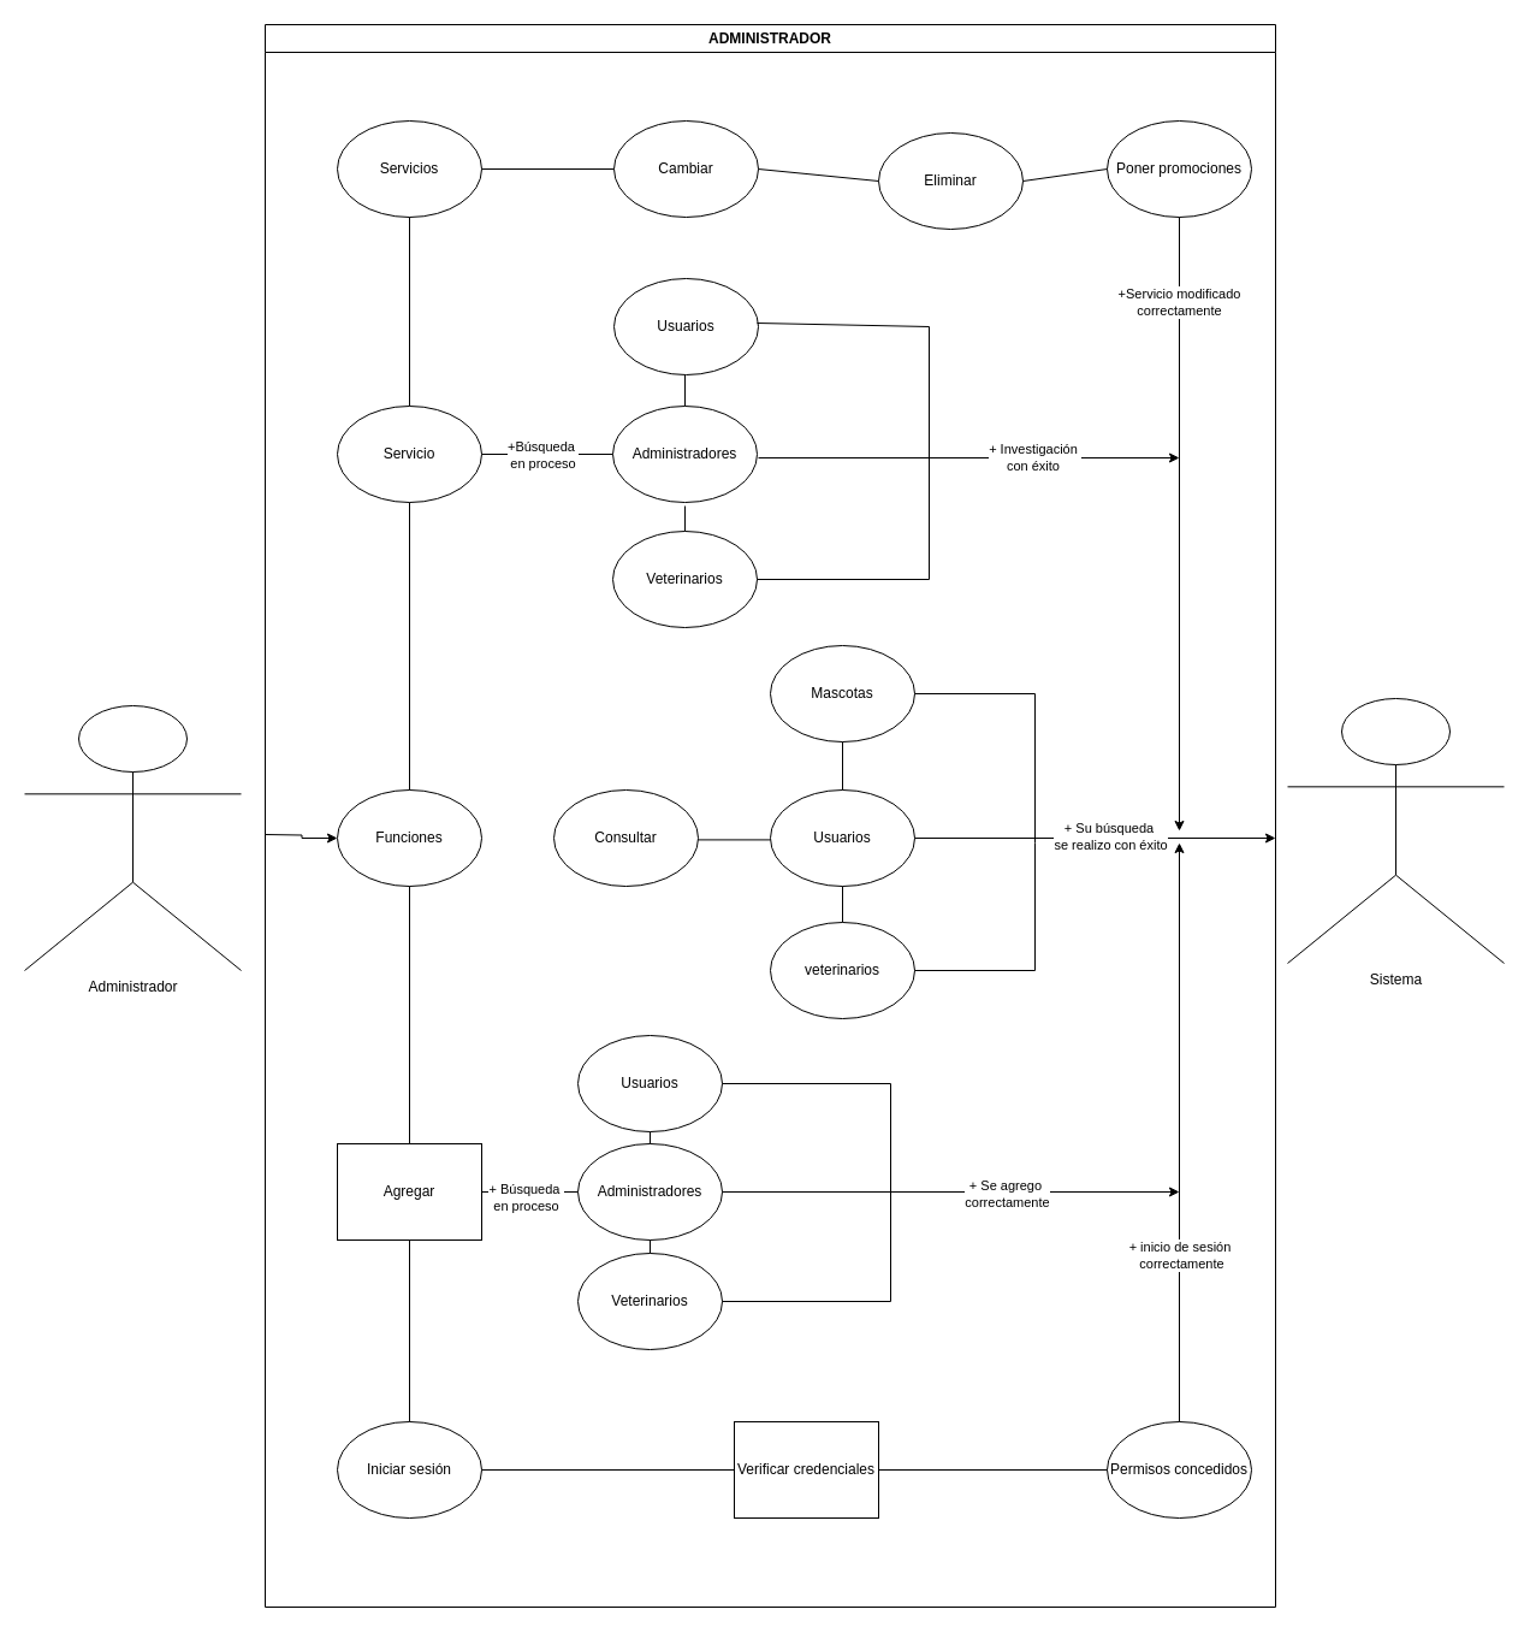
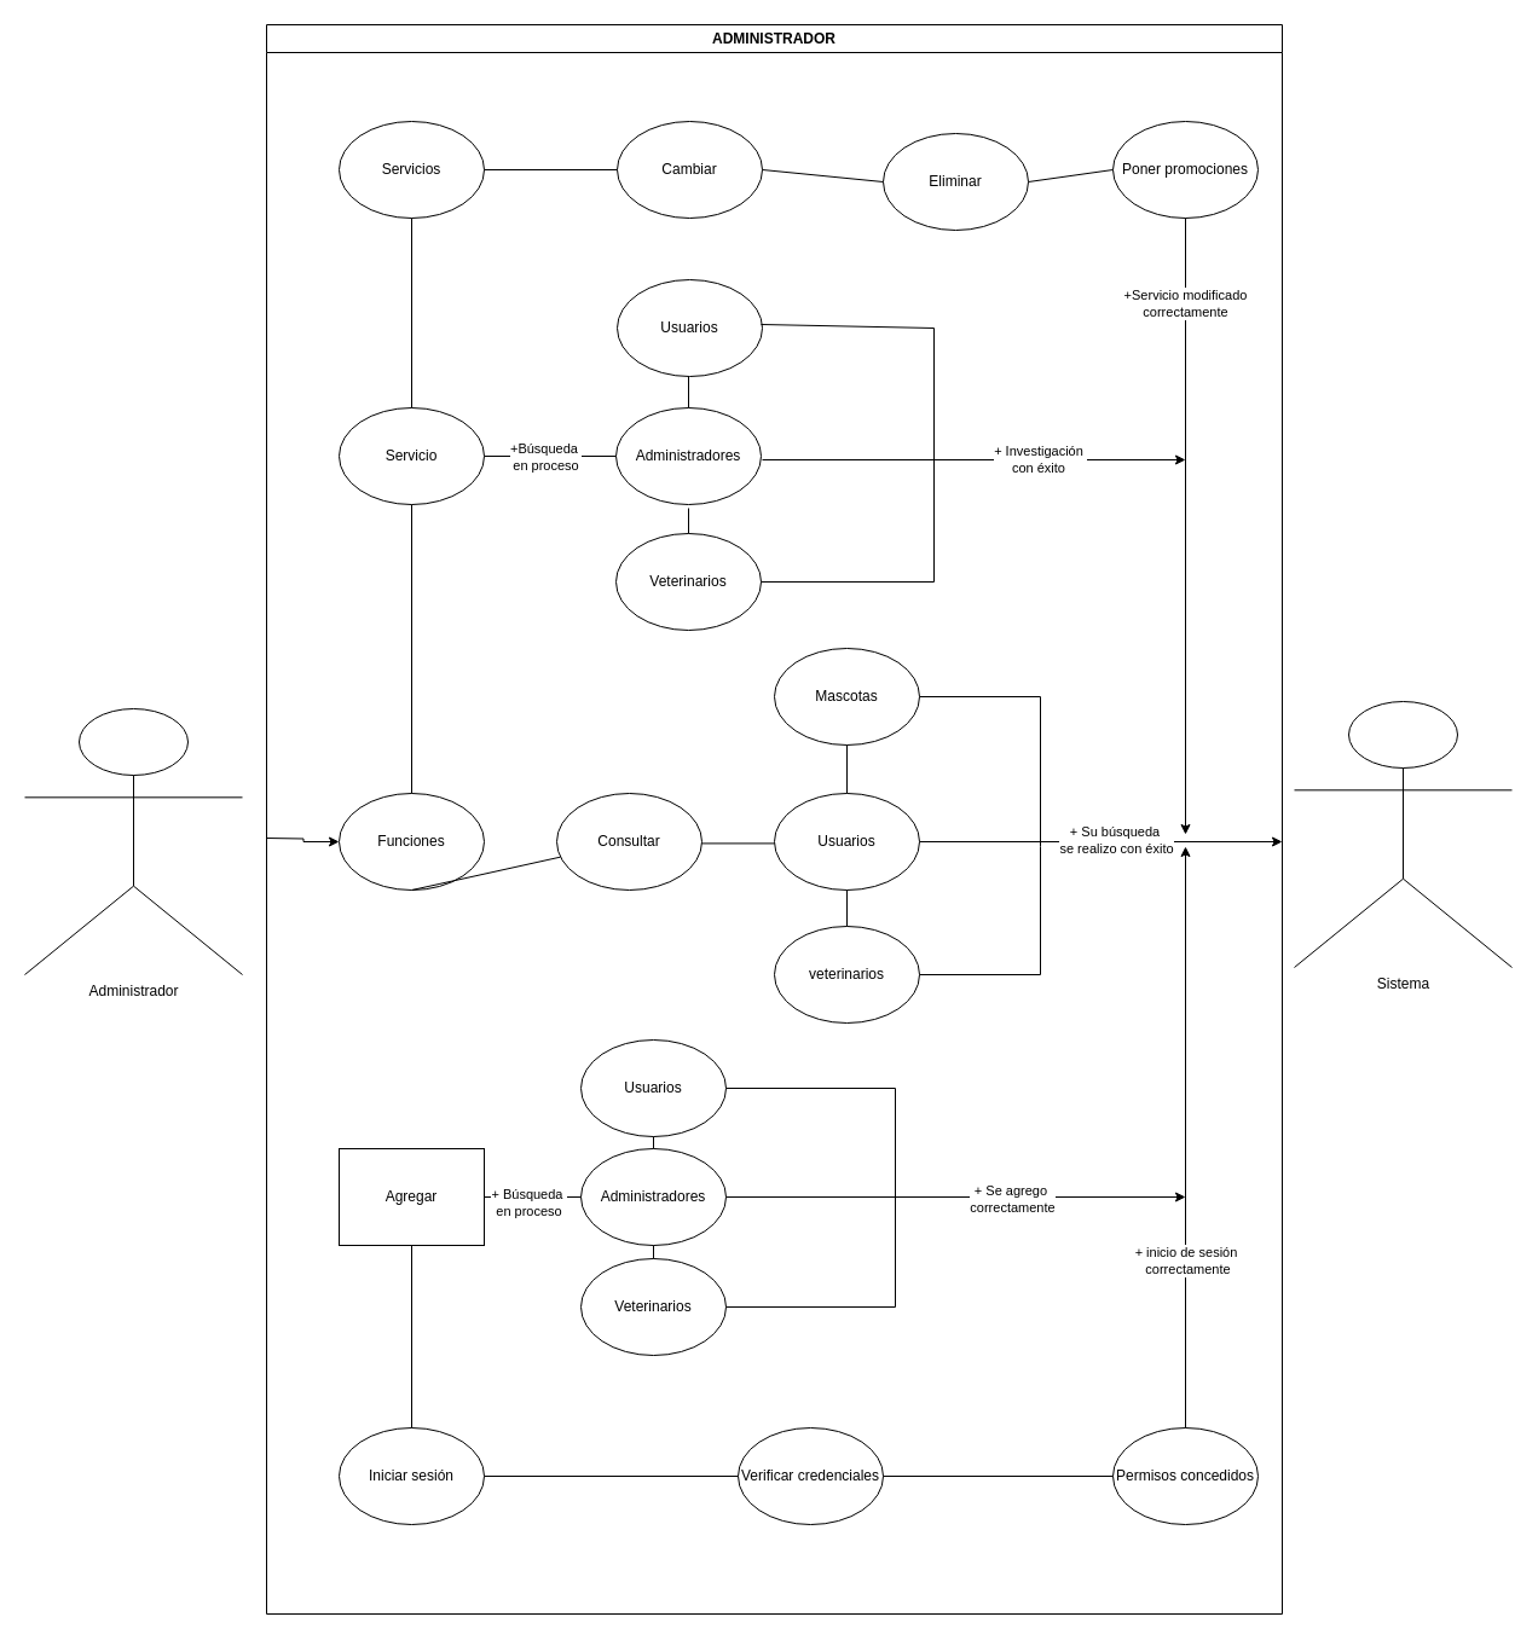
  <mxCell id="0" />
  <mxCell id="1" parent="0" />
  <mxCell id="2" value="ADMINISTRADOR" style="swimlane;whiteSpace=wrap;html=1;" parent="1" vertex="1"><mxGeometry x="220" y="20" width="840" height="1315" as="geometry" /></mxCell>
  <mxCell id="3" value="Iniciar sesión&lt;span style=&quot;color: rgba(0, 0, 0, 0); font-family: monospace; font-size: 0px; text-align: start; text-wrap-mode: nowrap;&quot;&gt;%3CmxGraphModel%3E%3Croot%3E%3CmxCell%20id%3D%220%22%2F%3E%3CmxCell%20id%3D%221%22%20parent%3D%220%22%2F%3E%3CmxCell%20id%3D%222%22%20value%3D%22Eliminar%22%20style%3D%22ellipse%3BwhiteSpace%3Dwrap%3Bhtml%3D1%3B%22%20vertex%3D%221%22%20parent%3D%221%22%3E%3CmxGeometry%20x%3D%22600%22%20y%3D%221279%22%20width%3D%22120%22%20height%3D%2280%22%20as%3D%22geometry%22%2F%3E%3C%2FmxCell%3E%3C%2Froot%3E%3C%2FmxGraphModel%3E&lt;/span&gt;" style="ellipse;whiteSpace=wrap;html=1;" parent="2" vertex="1"><mxGeometry x="60" y="1161" width="120" height="80" as="geometry" /></mxCell>
  <mxCell id="4" value="Servicios" style="ellipse;whiteSpace=wrap;html=1;" parent="2" vertex="1"><mxGeometry x="60" y="80" width="120" height="80" as="geometry" /></mxCell>
  <mxCell id="5" value="Funciones" style="ellipse;whiteSpace=wrap;html=1;" parent="2" vertex="1"><mxGeometry x="60" y="636" width="120" height="80" as="geometry" /></mxCell>
  <mxCell id="6" value="veterinarios" style="ellipse;whiteSpace=wrap;html=1;" parent="2" vertex="1"><mxGeometry x="420" y="746" width="120" height="80" as="geometry" /></mxCell>
  <mxCell id="7" value="Usuarios" style="ellipse;whiteSpace=wrap;html=1;" parent="2" vertex="1"><mxGeometry x="420" y="636" width="120" height="80" as="geometry" /></mxCell>
  <mxCell id="8" value="Mascotas" style="ellipse;whiteSpace=wrap;html=1;" parent="2" vertex="1"><mxGeometry x="420" y="516" width="120" height="80" as="geometry" /></mxCell>
  <mxCell id="9" value="Consultar" style="ellipse;whiteSpace=wrap;html=1;" parent="2" vertex="1"><mxGeometry x="240" y="636" width="120" height="80" as="geometry" /></mxCell>
  <mxCell id="10" value="Agregar" style="whiteSpace=wrap;html=1;rounded=0;" parent="2" vertex="1"><mxGeometry x="60" y="930" width="120" height="80" as="geometry" /></mxCell>
  <mxCell id="11" value="Servicio" style="ellipse;whiteSpace=wrap;html=1;" parent="2" vertex="1"><mxGeometry x="60" y="317" width="120" height="80" as="geometry" /></mxCell>
  <mxCell id="12" value="Administradores" style="ellipse;whiteSpace=wrap;html=1;" parent="2" vertex="1"><mxGeometry x="260" y="930" width="120" height="80" as="geometry" /></mxCell>
  <mxCell id="13" value="Veterinarios" style="ellipse;whiteSpace=wrap;html=1;" parent="2" vertex="1"><mxGeometry x="260" y="1021" width="120" height="80" as="geometry" /></mxCell>
  <mxCell id="14" value="Usuarios" style="ellipse;whiteSpace=wrap;html=1;" parent="2" vertex="1"><mxGeometry x="260" y="840" width="120" height="80" as="geometry" /></mxCell>
  <mxCell id="15" value="Cambiar" style="ellipse;whiteSpace=wrap;html=1;" parent="2" vertex="1"><mxGeometry x="290" y="80" width="120" height="80" as="geometry" /></mxCell>
  <mxCell id="16" value="Eliminar" style="ellipse;whiteSpace=wrap;html=1;" parent="2" vertex="1"><mxGeometry x="510" y="90" width="120" height="80" as="geometry" /></mxCell>
  <mxCell id="17" value="Poner promociones" style="ellipse;whiteSpace=wrap;html=1;" parent="2" vertex="1"><mxGeometry x="700" y="80" width="120" height="80" as="geometry" /></mxCell>
  <mxCell id="18" value="Usuarios" style="ellipse;whiteSpace=wrap;html=1;" parent="2" vertex="1"><mxGeometry x="290" y="211" width="120" height="80" as="geometry" /></mxCell>
  <mxCell id="19" value="Veterinarios" style="ellipse;whiteSpace=wrap;html=1;" parent="2" vertex="1"><mxGeometry x="289" y="421" width="120" height="80" as="geometry" /></mxCell>
  <mxCell id="20" value="Administradores" style="ellipse;whiteSpace=wrap;html=1;" parent="2" vertex="1"><mxGeometry x="289" y="317" width="120" height="80" as="geometry" /></mxCell>
  <mxCell id="21" value="Permisos concedidos" style="ellipse;whiteSpace=wrap;html=1;" parent="2" vertex="1"><mxGeometry x="700" y="1161" width="120" height="80" as="geometry" /></mxCell>
- <mxCell id="22" value="Verificar credenciales" style="whiteSpace=wrap;html=1;rounded=0;" parent="2" vertex="1"><mxGeometry x="390" y="1161" width="120" height="80" as="geometry" /></mxCell>
+ <mxCell id="22" value="Verificar credenciales" style="ellipse;whiteSpace=wrap;html=1;" parent="2" vertex="1"><mxGeometry x="390" y="1161" width="120" height="80" as="geometry" /></mxCell>
  <mxCell id="23" style="edgeStyle=orthogonalEdgeStyle;rounded=0;orthogonalLoop=1;jettySize=auto;html=1;exitX=0.5;exitY=1;exitDx=0;exitDy=0;" parent="2" edge="1"><mxGeometry relative="1" as="geometry"><mxPoint x="349" y="291" as="sourcePoint" /><mxPoint x="349" y="291" as="targetPoint" /></mxGeometry></mxCell>
  <mxCell id="24" value="" style="endArrow=none;html=1;rounded=0;exitX=1;exitY=0.5;exitDx=0;exitDy=0;entryX=0;entryY=0.5;entryDx=0;entryDy=0;" parent="2" source="11" target="20" edge="1"><mxGeometry width="50" height="50" relative="1" as="geometry"><mxPoint x="520" y="281" as="sourcePoint" /><mxPoint x="570" y="231" as="targetPoint" /></mxGeometry></mxCell>
  <mxCell id="25" value="+Búsqueda&amp;nbsp;&lt;div&gt;en proceso&lt;/div&gt;" style="edgeLabel;html=1;align=center;verticalAlign=middle;resizable=0;points=[];" vertex="1" connectable="0" parent="24"><mxGeometry x="-0.083" relative="1" as="geometry"><mxPoint as="offset" /></mxGeometry></mxCell>
  <mxCell id="26" value="" style="endArrow=none;html=1;rounded=0;exitX=1;exitY=0.5;exitDx=0;exitDy=0;entryX=0;entryY=0.5;entryDx=0;entryDy=0;" parent="2" source="4" target="15" edge="1"><mxGeometry width="50" height="50" relative="1" as="geometry"><mxPoint x="185" y="119.41" as="sourcePoint" /><mxPoint x="265" y="119.41" as="targetPoint" /></mxGeometry></mxCell>
  <mxCell id="27" value="" style="endArrow=none;html=1;rounded=0;exitX=1;exitY=0.5;exitDx=0;exitDy=0;entryX=0;entryY=0.5;entryDx=0;entryDy=0;" parent="2" source="16" target="17" edge="1"><mxGeometry width="50" height="50" relative="1" as="geometry"><mxPoint x="740" y="119.41" as="sourcePoint" /><mxPoint x="820" y="119.41" as="targetPoint" /></mxGeometry></mxCell>
  <mxCell id="28" value="" style="endArrow=none;html=1;rounded=0;exitX=1;exitY=0.5;exitDx=0;exitDy=0;entryX=0;entryY=0.5;entryDx=0;entryDy=0;" parent="2" source="15" target="16" edge="1"><mxGeometry width="50" height="50" relative="1" as="geometry"><mxPoint x="520" y="119.41" as="sourcePoint" /><mxPoint x="600" y="119" as="targetPoint" /></mxGeometry></mxCell>
  <mxCell id="29" value="" style="endArrow=none;html=1;rounded=0;exitX=0.5;exitY=1;exitDx=0;exitDy=0;entryX=0.5;entryY=0;entryDx=0;entryDy=0;" parent="2" source="4" target="11" edge="1"><mxGeometry width="50" height="50" relative="1" as="geometry"><mxPoint x="220" y="397" as="sourcePoint" /><mxPoint x="300" y="397" as="targetPoint" /></mxGeometry></mxCell>
  <mxCell id="30" value="" style="endArrow=none;html=1;rounded=0;exitX=0.5;exitY=1;exitDx=0;exitDy=0;entryX=0.5;entryY=0;entryDx=0;entryDy=0;" parent="2" source="11" target="5" edge="1"><mxGeometry width="50" height="50" relative="1" as="geometry"><mxPoint x="230" y="407" as="sourcePoint" /><mxPoint x="310" y="407" as="targetPoint" /></mxGeometry></mxCell>
- <mxCell id="31" value="" style="endArrow=none;html=1;rounded=0;exitX=0.5;exitY=1;exitDx=0;exitDy=0;entryX=0.5;entryY=0;entryDx=0;entryDy=0;" parent="2" source="5" target="10" edge="1"><mxGeometry width="50" height="50" relative="1" as="geometry"><mxPoint x="240" y="417" as="sourcePoint" /><mxPoint x="320" y="417" as="targetPoint" /></mxGeometry></mxCell>
+ <mxCell id="31" value="" style="endArrow=none;html=1;rounded=0;exitX=0.5;exitY=1;exitDx=0;exitDy=0;" parent="2" source="5" target="9" edge="1"><mxGeometry width="50" height="50" relative="1" as="geometry"><mxPoint x="240" y="417" as="sourcePoint" /><mxPoint x="320" y="417" as="targetPoint" /></mxGeometry></mxCell>
  <mxCell id="32" value="" style="endArrow=none;html=1;rounded=0;exitX=1;exitY=0.5;exitDx=0;exitDy=0;entryX=0;entryY=0.5;entryDx=0;entryDy=0;" parent="2" edge="1"><mxGeometry width="50" height="50" relative="1" as="geometry"><mxPoint x="360" y="677.41" as="sourcePoint" /><mxPoint x="420" y="677.41" as="targetPoint" /></mxGeometry></mxCell>
  <mxCell id="33" value="" style="endArrow=none;html=1;rounded=0;exitX=0.5;exitY=0;exitDx=0;exitDy=0;entryX=0.5;entryY=1;entryDx=0;entryDy=0;" parent="2" source="3" target="10" edge="1"><mxGeometry width="50" height="50" relative="1" as="geometry"><mxPoint x="130" y="726" as="sourcePoint" /><mxPoint x="130" y="940" as="targetPoint" /></mxGeometry></mxCell>
  <mxCell id="34" value="" style="endArrow=none;html=1;rounded=0;exitX=1;exitY=0.5;exitDx=0;exitDy=0;entryX=0;entryY=0.5;entryDx=0;entryDy=0;" parent="2" source="10" target="12" edge="1"><mxGeometry width="50" height="50" relative="1" as="geometry"><mxPoint x="130" y="1171" as="sourcePoint" /><mxPoint x="130" y="1020" as="targetPoint" /></mxGeometry></mxCell>
  <mxCell id="35" value="+ Búsqueda&amp;nbsp;&lt;div&gt;en proceso&lt;/div&gt;" style="edgeLabel;html=1;align=center;verticalAlign=middle;resizable=0;points=[];" vertex="1" connectable="0" parent="34"><mxGeometry x="-0.1" y="-4" relative="1" as="geometry"><mxPoint as="offset" /></mxGeometry></mxCell>
  <mxCell id="36" value="" style="endArrow=none;html=1;rounded=0;exitX=0.5;exitY=0;exitDx=0;exitDy=0;entryX=0.5;entryY=1;entryDx=0;entryDy=0;" parent="2" source="13" target="12" edge="1"><mxGeometry width="50" height="50" relative="1" as="geometry"><mxPoint x="140" y="1181" as="sourcePoint" /><mxPoint x="140" y="1030" as="targetPoint" /></mxGeometry></mxCell>
  <mxCell id="37" value="" style="endArrow=none;html=1;rounded=0;exitX=0.5;exitY=0;exitDx=0;exitDy=0;entryX=0.5;entryY=1;entryDx=0;entryDy=0;" parent="2" source="12" target="14" edge="1"><mxGeometry width="50" height="50" relative="1" as="geometry"><mxPoint x="150" y="1191" as="sourcePoint" /><mxPoint x="150" y="1040" as="targetPoint" /></mxGeometry></mxCell>
  <mxCell id="38" value="" style="endArrow=none;html=1;rounded=0;exitX=1;exitY=0.5;exitDx=0;exitDy=0;entryX=0;entryY=0.5;entryDx=0;entryDy=0;" parent="2" source="3" target="22" edge="1"><mxGeometry width="50" height="50" relative="1" as="geometry"><mxPoint x="160" y="1201" as="sourcePoint" /><mxPoint x="160" y="1050" as="targetPoint" /></mxGeometry></mxCell>
  <mxCell id="39" value="" style="endArrow=none;html=1;rounded=0;exitX=0;exitY=0.5;exitDx=0;exitDy=0;entryX=1;entryY=0.5;entryDx=0;entryDy=0;" parent="2" source="21" target="22" edge="1"><mxGeometry width="50" height="50" relative="1" as="geometry"><mxPoint x="190" y="1211" as="sourcePoint" /><mxPoint x="360" y="1211" as="targetPoint" /></mxGeometry></mxCell>
  <mxCell id="40" value="" style="endArrow=none;html=1;rounded=0;exitX=0.5;exitY=1;exitDx=0;exitDy=0;entryX=0.5;entryY=0;entryDx=0;entryDy=0;" parent="2" source="8" target="7" edge="1"><mxGeometry width="50" height="50" relative="1" as="geometry"><mxPoint x="370" y="687.41" as="sourcePoint" /><mxPoint x="430" y="687.41" as="targetPoint" /></mxGeometry></mxCell>
  <mxCell id="41" value="" style="endArrow=none;html=1;rounded=0;exitX=0.5;exitY=1;exitDx=0;exitDy=0;entryX=0.5;entryY=0;entryDx=0;entryDy=0;" parent="2" source="7" target="6" edge="1"><mxGeometry width="50" height="50" relative="1" as="geometry"><mxPoint x="490" y="606" as="sourcePoint" /><mxPoint x="490" y="646" as="targetPoint" /></mxGeometry></mxCell>
  <mxCell id="42" value="" style="endArrow=none;html=1;rounded=0;exitX=0.5;exitY=1;exitDx=0;exitDy=0;entryX=0.5;entryY=0;entryDx=0;entryDy=0;" parent="2" target="20" edge="1"><mxGeometry width="50" height="50" relative="1" as="geometry"><mxPoint x="349" y="291" as="sourcePoint" /><mxPoint x="299" y="367" as="targetPoint" /></mxGeometry></mxCell>
  <mxCell id="43" value="" style="edgeStyle=orthogonalEdgeStyle;rounded=0;orthogonalLoop=1;jettySize=auto;html=1;" parent="1" target="5" edge="1"><mxGeometry relative="1" as="geometry"><mxPoint x="220" y="693" as="sourcePoint" /></mxGeometry></mxCell>
  <mxCell id="44" value="Administrador" style="shape=umlActor;verticalLabelPosition=bottom;verticalAlign=top;html=1;outlineConnect=0;" parent="1" vertex="1"><mxGeometry x="20" y="586" width="180" height="220" as="geometry" /></mxCell>
  <mxCell id="45" value="Sistema" style="shape=umlActor;verticalLabelPosition=bottom;verticalAlign=top;html=1;outlineConnect=0;" parent="1" vertex="1"><mxGeometry x="1070" y="580" width="180" height="220" as="geometry" /></mxCell>
  <mxCell id="46" value="" style="endArrow=none;html=1;rounded=0;exitX=0.5;exitY=0;exitDx=0;exitDy=0;" parent="1" source="19" edge="1"><mxGeometry width="50" height="50" relative="1" as="geometry"><mxPoint x="449" y="397" as="sourcePoint" /><mxPoint x="569" y="420" as="targetPoint" /></mxGeometry></mxCell>
  <mxCell id="47" value="" style="endArrow=classic;html=1;rounded=0;exitX=1;exitY=0.5;exitDx=0;exitDy=0;" parent="1" source="7" edge="1"><mxGeometry width="50" height="50" relative="1" as="geometry"><mxPoint x="780" y="730" as="sourcePoint" /><mxPoint x="1060" y="696" as="targetPoint" /></mxGeometry></mxCell>
  <mxCell id="48" value="+ Su búsqueda&amp;nbsp;&lt;div&gt;se realizo con éxito&lt;/div&gt;" style="edgeLabel;html=1;align=center;verticalAlign=middle;resizable=0;points=[];" vertex="1" connectable="0" parent="47"><mxGeometry x="0.08" y="2" relative="1" as="geometry"><mxPoint as="offset" /></mxGeometry></mxCell>
  <mxCell id="49" value="" style="endArrow=none;html=1;rounded=0;exitX=1;exitY=0.5;exitDx=0;exitDy=0;" parent="1" source="6" edge="1"><mxGeometry width="50" height="50" relative="1" as="geometry"><mxPoint x="720" y="760" as="sourcePoint" /><mxPoint x="860" y="700" as="targetPoint" /><Array as="points"><mxPoint x="860" y="806" /></Array></mxGeometry></mxCell>
  <mxCell id="50" value="" style="endArrow=none;html=1;rounded=0;exitX=1;exitY=0.5;exitDx=0;exitDy=0;" parent="1" source="8" edge="1"><mxGeometry width="50" height="50" relative="1" as="geometry"><mxPoint x="770" y="816" as="sourcePoint" /><mxPoint x="860" y="700" as="targetPoint" /><Array as="points"><mxPoint x="860" y="576" /></Array></mxGeometry></mxCell>
  <mxCell id="51" value="" style="endArrow=classic;html=1;rounded=0;exitX=0.5;exitY=1;exitDx=0;exitDy=0;" parent="1" source="17" edge="1"><mxGeometry width="50" height="50" relative="1" as="geometry"><mxPoint x="670" y="390" as="sourcePoint" /><mxPoint x="980" y="690" as="targetPoint" /></mxGeometry></mxCell>
  <mxCell id="52" value="+Servicio modificado&lt;div&gt;correctamente&lt;/div&gt;" style="edgeLabel;html=1;align=center;verticalAlign=middle;resizable=0;points=[];" vertex="1" connectable="0" parent="51"><mxGeometry x="-0.727" y="-1" relative="1" as="geometry"><mxPoint as="offset" /></mxGeometry></mxCell>
  <mxCell id="53" value="" style="endArrow=classic;html=1;rounded=0;exitX=0.5;exitY=0;exitDx=0;exitDy=0;" parent="1" source="21" edge="1"><mxGeometry width="50" height="50" relative="1" as="geometry"><mxPoint x="670" y="1200" as="sourcePoint" /><mxPoint x="980" y="700" as="targetPoint" /></mxGeometry></mxCell>
  <mxCell id="54" value="+ inicio de sesión&amp;nbsp;&lt;div&gt;correctamente&lt;/div&gt;" style="edgeLabel;html=1;align=center;verticalAlign=middle;resizable=0;points=[];" vertex="1" connectable="0" parent="53"><mxGeometry x="-0.422" y="-1" relative="1" as="geometry"><mxPoint as="offset" /></mxGeometry></mxCell>
  <mxCell id="55" value="" style="endArrow=none;html=1;rounded=0;exitX=1;exitY=0.5;exitDx=0;exitDy=0;" parent="1" source="14" edge="1"><mxGeometry width="50" height="50" relative="1" as="geometry"><mxPoint x="540" y="950" as="sourcePoint" /><mxPoint x="740" y="990" as="targetPoint" /><Array as="points"><mxPoint x="740" y="900" /></Array></mxGeometry></mxCell>
  <mxCell id="56" value="" style="endArrow=none;html=1;rounded=0;exitX=1;exitY=0.5;exitDx=0;exitDy=0;" parent="1" source="13" edge="1"><mxGeometry width="50" height="50" relative="1" as="geometry"><mxPoint x="610" y="910" as="sourcePoint" /><mxPoint x="740" y="990" as="targetPoint" /><Array as="points"><mxPoint x="740" y="1081" /></Array></mxGeometry></mxCell>
  <mxCell id="57" value="" style="endArrow=classic;html=1;rounded=0;exitX=1;exitY=0.5;exitDx=0;exitDy=0;" parent="1" source="12" edge="1"><mxGeometry width="50" height="50" relative="1" as="geometry"><mxPoint x="540" y="950" as="sourcePoint" /><mxPoint x="980" y="990" as="targetPoint" /></mxGeometry></mxCell>
  <mxCell id="58" value="+ Se agrego&amp;nbsp;&lt;div&gt;correctamente&lt;/div&gt;" style="edgeLabel;html=1;align=center;verticalAlign=middle;resizable=0;points=[];" vertex="1" connectable="0" parent="57"><mxGeometry x="0.242" y="-1" relative="1" as="geometry"><mxPoint as="offset" /></mxGeometry></mxCell>
  <mxCell id="59" value="" style="endArrow=none;html=1;rounded=0;exitX=1;exitY=0.5;exitDx=0;exitDy=0;" parent="1" edge="1"><mxGeometry width="50" height="50" relative="1" as="geometry"><mxPoint x="629" y="268" as="sourcePoint" /><mxPoint x="772" y="380" as="targetPoint" /><Array as="points"><mxPoint x="772" y="271" /></Array></mxGeometry></mxCell>
  <mxCell id="60" value="" style="endArrow=none;html=1;rounded=0;exitX=1;exitY=0.5;exitDx=0;exitDy=0;" parent="1" source="19" edge="1"><mxGeometry width="50" height="50" relative="1" as="geometry"><mxPoint x="632" y="471" as="sourcePoint" /><mxPoint x="772" y="380" as="targetPoint" /><Array as="points"><mxPoint x="772" y="481" /></Array></mxGeometry></mxCell>
  <mxCell id="61" value="" style="endArrow=classic;html=1;rounded=0;" parent="1" edge="1"><mxGeometry width="50" height="50" relative="1" as="geometry"><mxPoint x="630" y="380" as="sourcePoint" /><mxPoint x="980" y="380" as="targetPoint" /></mxGeometry></mxCell>
  <mxCell id="62" value="+ Investigación&amp;nbsp;&lt;div&gt;con éxito&amp;nbsp;&lt;/div&gt;" style="edgeLabel;html=1;align=center;verticalAlign=middle;resizable=0;points=[];" vertex="1" connectable="0" parent="61"><mxGeometry x="0.31" y="1" relative="1" as="geometry"><mxPoint as="offset" /></mxGeometry></mxCell>
